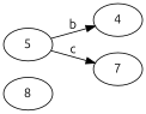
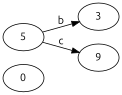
  strict digraph {
    fontname=Ubuntu
    rankdir=LR
    node [fontname=Ubuntu]
    edge [fontname=Ubuntu]
-   0 [label=8]
+   0
    n2 [label=5]
-   3 [label=4]
-   7
+   3
+   7 [label=9]
    n2 -> 3 [label=b]
    n2 -> 7 [label=c]
  }
